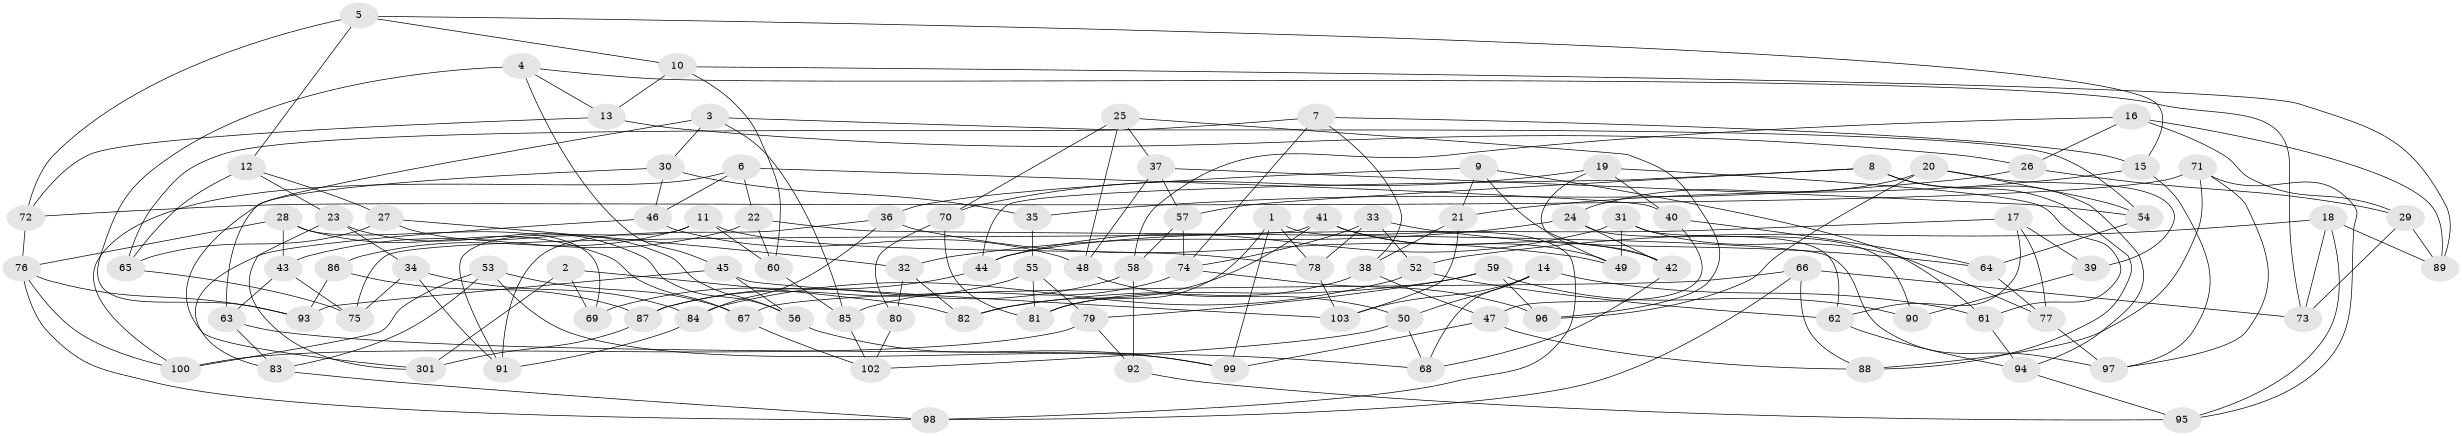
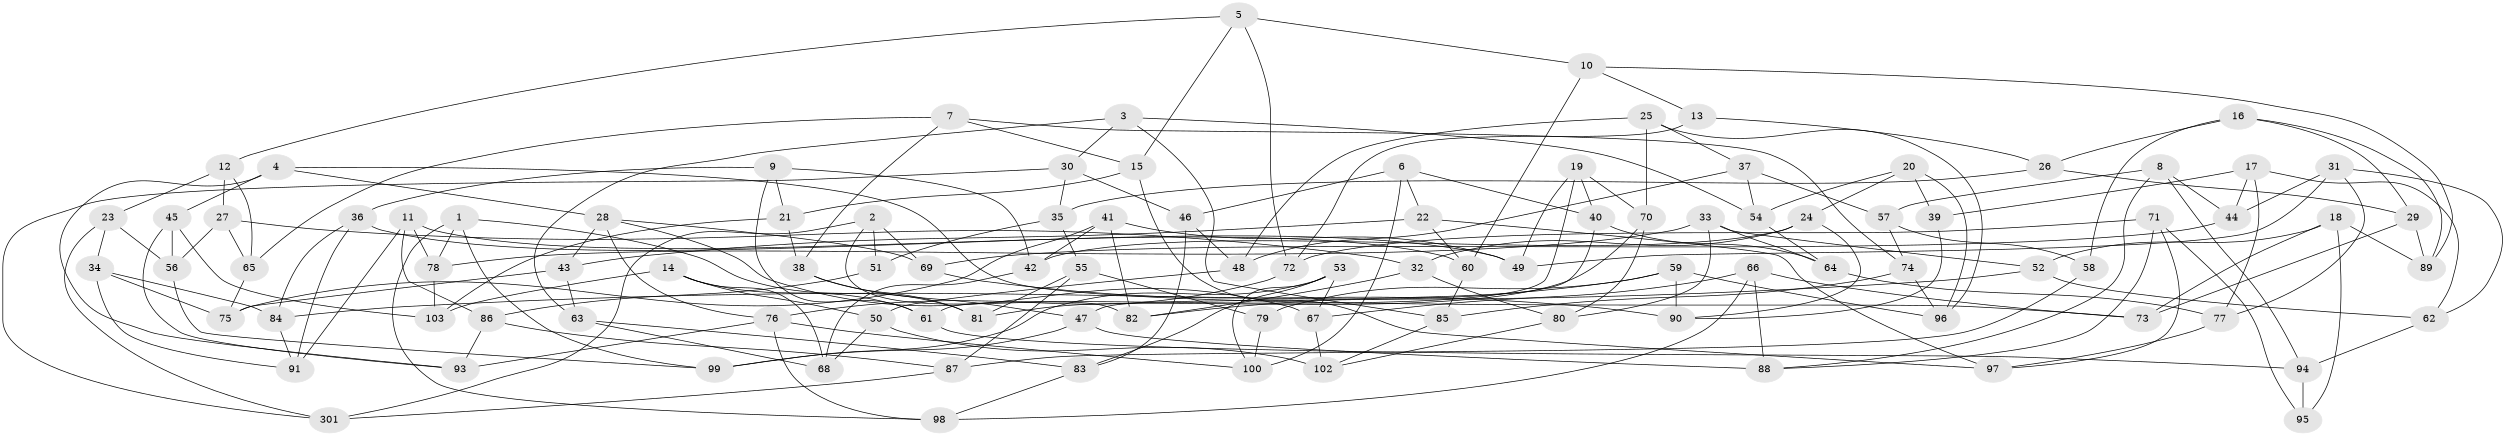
  graph {
    node [color=gray90 style=filled]
    1
    78
    81
    98
    99
    103
    2
+   51
    69
    82
    n11 [label=301]
    86
    90
    3
    30
    54
    63
    85
    46
    35
    64
    68
    83
    102
    4
    13
    45
    73
    93
    72
    26
    56
    5
    10
    12
    15
    60
    89
    65
    23
    27
    21
    97
    76
    6
    22
    40
    100
    43
    47
    48
    7
    38
    74
    75
    96
    8
    44
    57
    88
    94
    58
    95
    9
    36
    42
    61
    91
    49
    84
    11
    87
    34
    32
    29
    14
    50
    16
-   92
    17
    39
    62
    77
    18
    52
    19
    70
    80
    20
    24
    25
    37
    55
    28
    67
    31
    33
    79
    41
    53
    59
    66
    71
    1 -- 78
    1 -- 81
    1 -- 98
    1 -- 99
    78 -- 103
+   2 -- 51
    2 -- 69
    2 -- 82
    2 -- n11
+   51 -- 86
+   69 -- 90
    86 -- 93
    86 -- 87
    3 -- 30
    3 -- 54
    3 -- 63
    3 -- 85
    30 -- n11
    30 -- 46
    30 -- 35
    54 -- 64
    63 -- 68
    63 -- 83
    85 -- 102
    46 -- 83
    46 -- 48
+   35 -- 51
    35 -- 55
    64 -- 77
    83 -- 98
-   4 -- 13
+   4 -- 28
    4 -- 45
    4 -- 73
    4 -- 93
    13 -- 72
    13 -- 26
    45 -- 103
    45 -- 93
    45 -- 56
    72 -- 76
    26 -- 35
    26 -- 29
    56 -- 99
    5 -- 72
    5 -- 10
    5 -- 12
    5 -- 15
    10 -- 13
    10 -- 60
    10 -- 89
    12 -- 65
    12 -- 23
    12 -- 27
    15 -- 21
    15 -- 97
    60 -- 85
    65 -- 75
    23 -- n11
    23 -- 56
    23 -- 34
    27 -- 56
    27 -- 65
    27 -- 32
    21 -- 103
    21 -- 38
    76 -- 98
    76 -- 93
    76 -- 100
    6 -- 46
    6 -- 22
    6 -- 40
    6 -- 100
    22 -- 60
    22 -- 97
    22 -- 43
    40 -- 64
    40 -- 47
    43 -- 63
    43 -- 75
    47 -- 99
    47 -- 88
    48 -- 50
    7 -- 15
    7 -- 65
    7 -- 38
    7 -- 74
    38 -- 81
    38 -- 47
    74 -- 85
    74 -- 96
    8 -- 44
    8 -- 57
    8 -- 88
    8 -- 94
    44 -- 69
    57 -- 74
    57 -- 58
    94 -- 95
    58 -- 87
-   58 -- 92
    9 -- 21
    9 -- 36
    9 -- 42
    9 -- 61
    36 -- 91
    36 -- 49
    36 -- 84
    42 -- 68
    61 -- 94
    84 -- 91
    11 -- 78
    11 -- 86
    11 -- 60
    11 -- 91
    87 -- n11
    34 -- 75
    34 -- 91
    34 -- 84
    32 -- 82
    32 -- 80
    29 -- 73
    29 -- 89
    14 -- 103
    14 -- 68
    14 -- 61
    14 -- 50
    50 -- 68
    50 -- 102
    16 -- 26
    16 -- 89
    16 -- 58
    16 -- 29
-   92 -- 95
    17 -- 44
    17 -- 39
    17 -- 62
    17 -- 77
    39 -- 90
    62 -- 94
    77 -- 97
    18 -- 73
    18 -- 89
    18 -- 95
    18 -- 52
    52 -- 84
    52 -- 62
    19 -- 40
    19 -- 61
    19 -- 49
    19 -- 70
    70 -- 81
    70 -- 80
    80 -- 102
    20 -- 54
    20 -- 96
    20 -- 39
    20 -- 24
    24 -- 90
    24 -- 42
    24 -- 32
    25 -- 48
    25 -- 96
    25 -- 70
    25 -- 37
    37 -- 54
    37 -- 48
    37 -- 57
    55 -- 81
    55 -- 87
    55 -- 79
    28 -- 69
    28 -- 76
    28 -- 43
    28 -- 67
    67 -- 102
    31 -- 44
    31 -- 49
    31 -- 62
    31 -- 77
    33 -- 78
    33 -- 64
    33 -- 52
-   33 -- 74
+   33 -- 80
    79 -- 100
-   79 -- 92
    41 -- 82
    41 -- 75
    41 -- 42
    41 -- 49
    53 -- 99
    53 -- 83
    53 -- 100
    53 -- 67
    59 -- 82
    59 -- 90
    59 -- 96
    59 -- 79
    66 -- 98
    66 -- 73
    66 -- 88
    66 -- 67
    71 -- 72
    71 -- 97
    71 -- 88
    71 -- 95
  }
